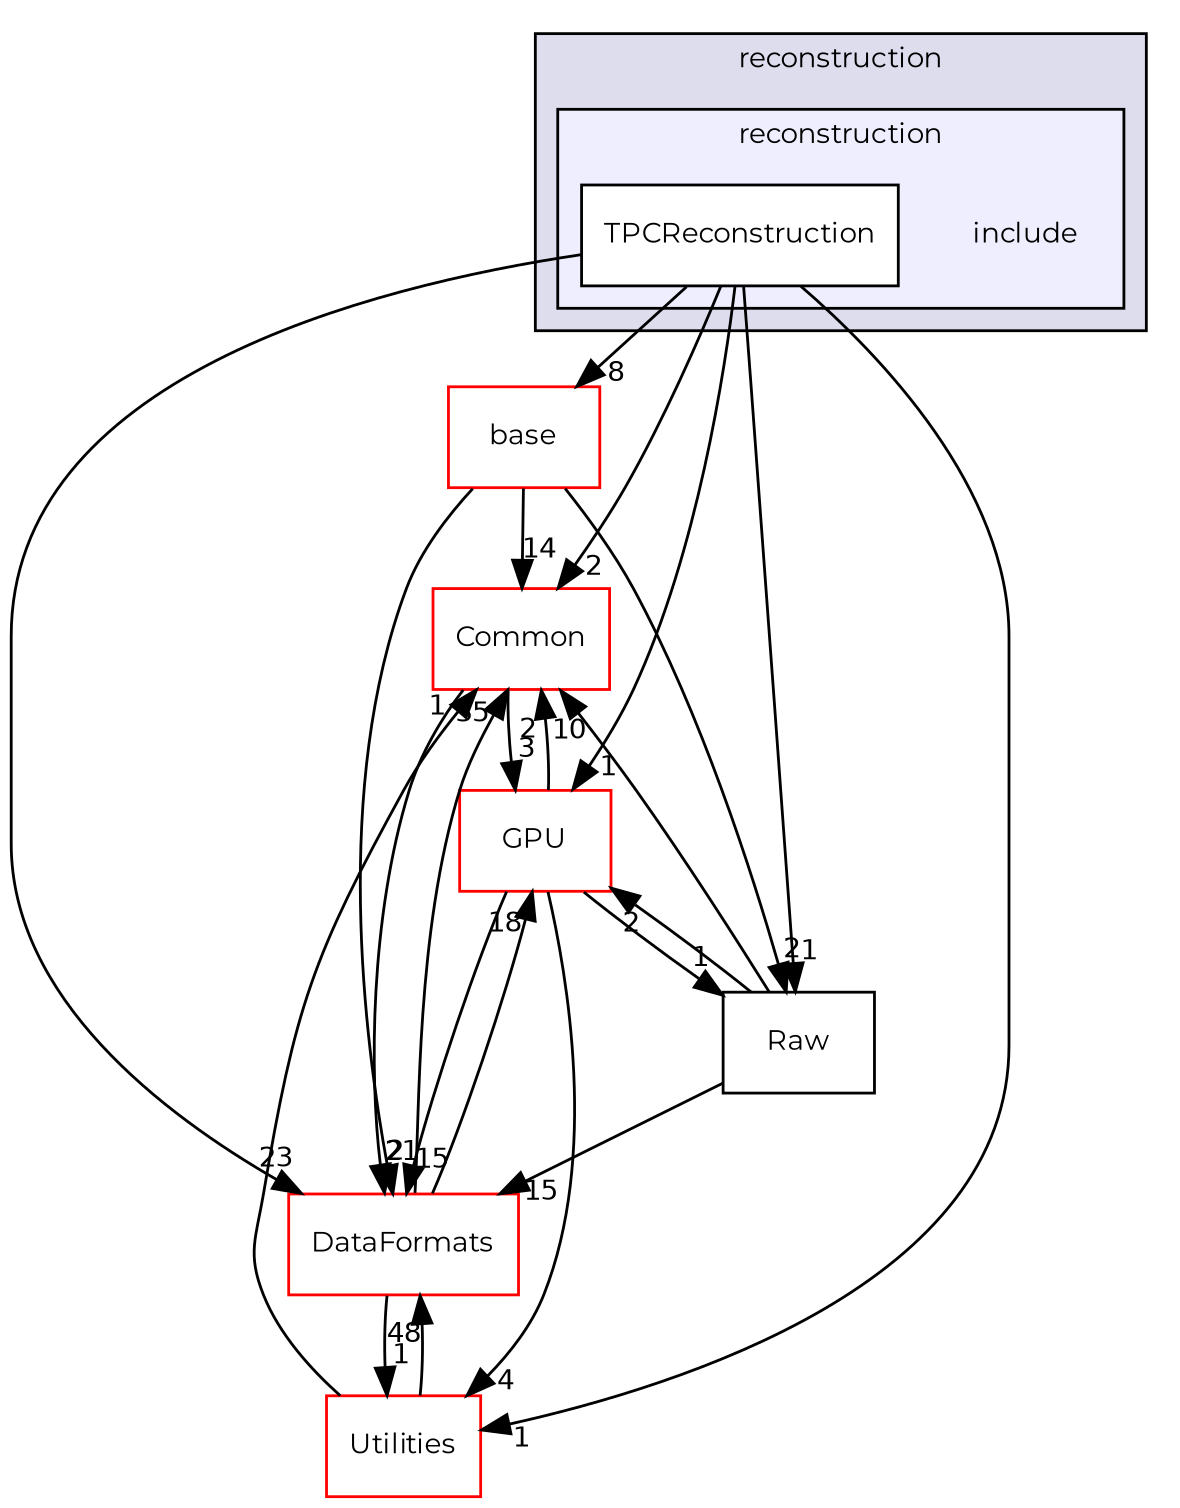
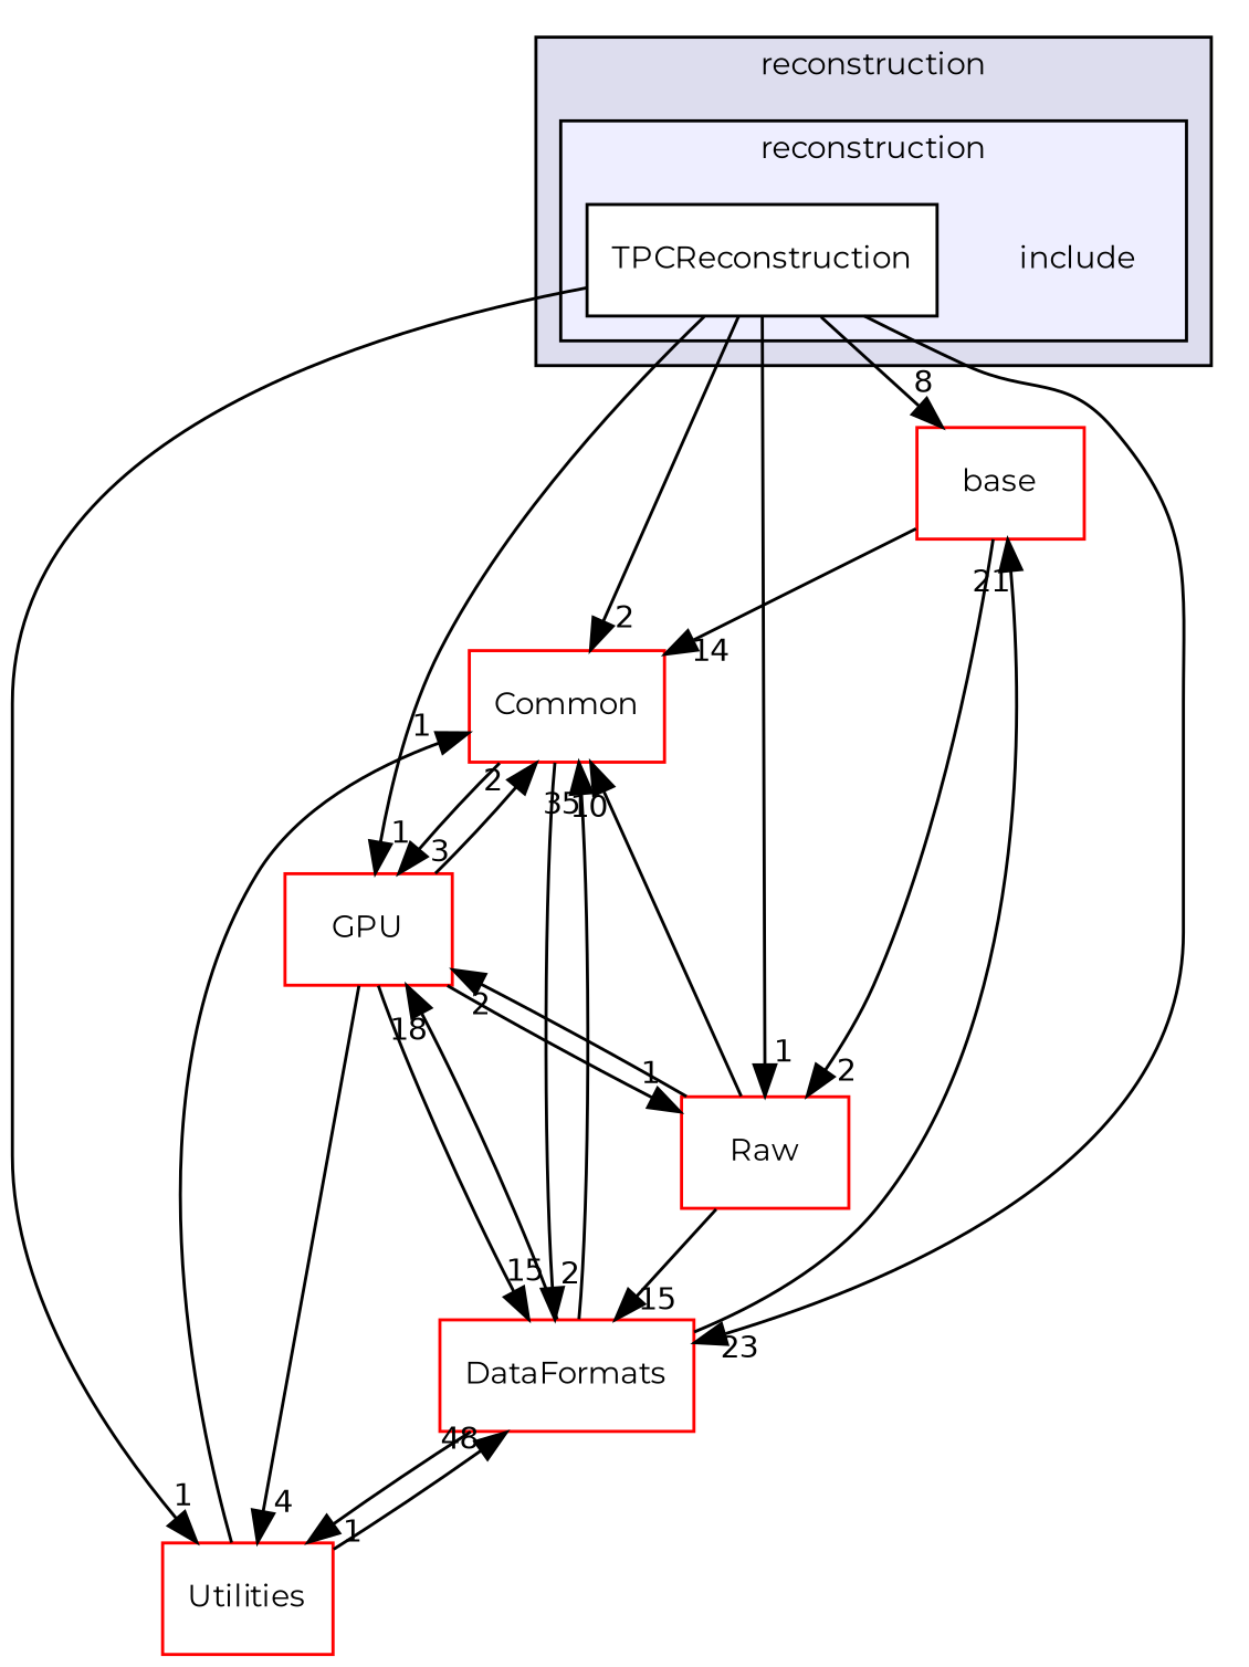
  digraph {
    compound=true
    fontname=Montserrat
    node [fontname=Montserrat fontsize=10 shape=box color=red]
    edge [headlabel=1 labeldistance=1.5 labelfontname=Helvetica labelfontsize=10 fontname=Montserrat]
    n1 [label=include shape=plaintext color=""]
    n2 [color=black fillcolor=white label=TPCReconstruction style=filled]
    n3 [label=base]
    n4 [label=Common]
    n5 [label=Utilities]
    n6 [label=GPU]
-   n7 [color=black label=Raw]
+   n7 [label=Raw]
    n8 [label=DataFormats]
    subgraph cluster_1 {
      bgcolor="#ddddee"
      fontsize=10
      label=reconstruction
      pencolor=black
      subgraph cluster_2 {
        bgcolor="#eeeeff"
        fontsize=10
        pencolor=black
        n1
        n2
      }
    }
    n2 -> n3 [headlabel=8]
    n2 -> n4 [headlabel=2]
    n2 -> n5
    n2 -> n6
    n2 -> n7
    n2 -> n8 [headlabel=23]
    n3 -> n4 [headlabel=14]
    n3 -> n7 [headlabel=2]
-   n3 -> n8 [headlabel=21]
+   n8 -> n3 [headlabel=21]
    n4 -> n6 [headlabel=3]
    n4 -> n8 [headlabel=2]
    n5 -> n4
    n5 -> n8 [headlabel=48]
    n6 -> n4 [headlabel=2]
    n6 -> n5 [headlabel=4]
    n6 -> n7
    n6 -> n8 [headlabel=15]
    n7 -> n4 [headlabel=10]
    n7 -> n6 [headlabel=2]
    n7 -> n8 [headlabel=15]
    n8 -> n4 [headlabel=35]
    n8 -> n5
    n8 -> n6 [headlabel=18]
  }
